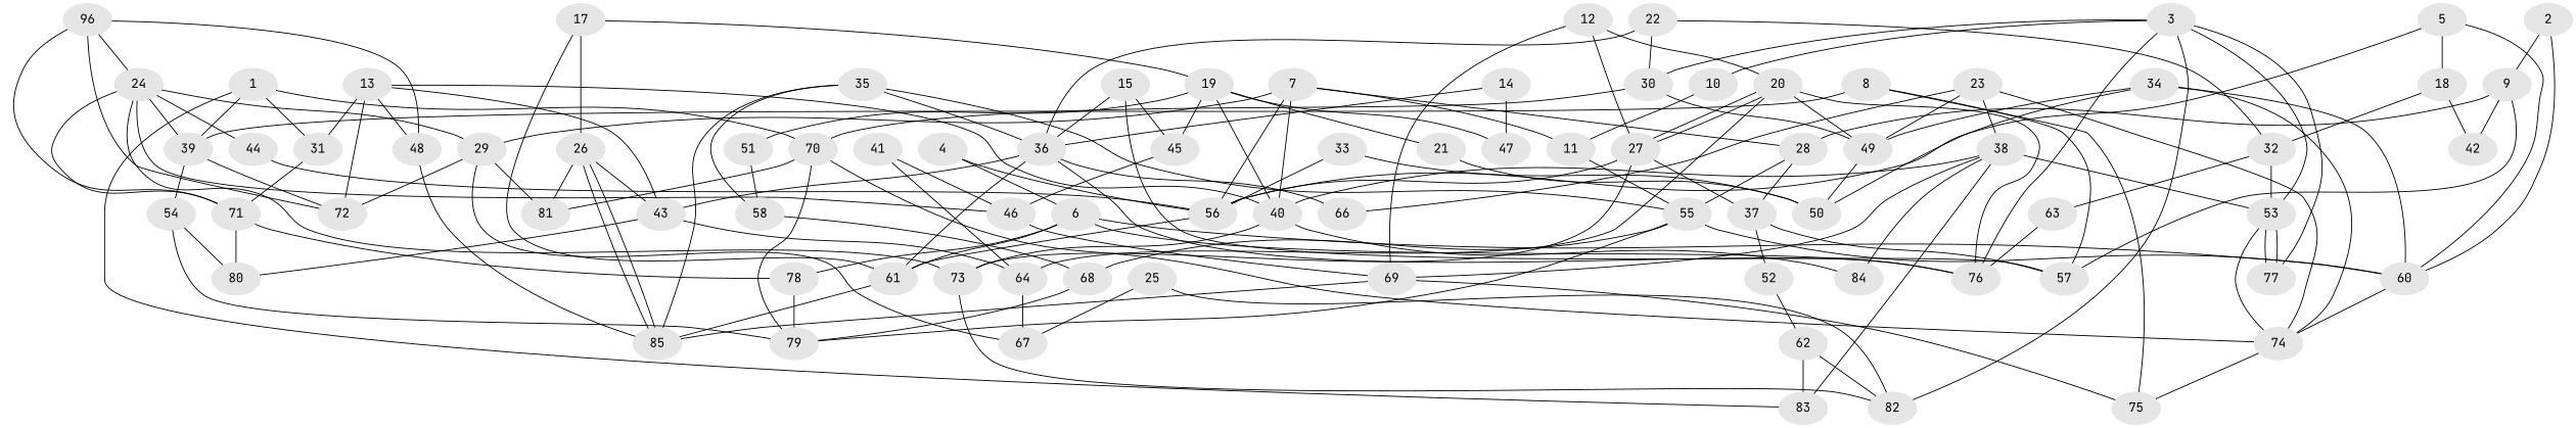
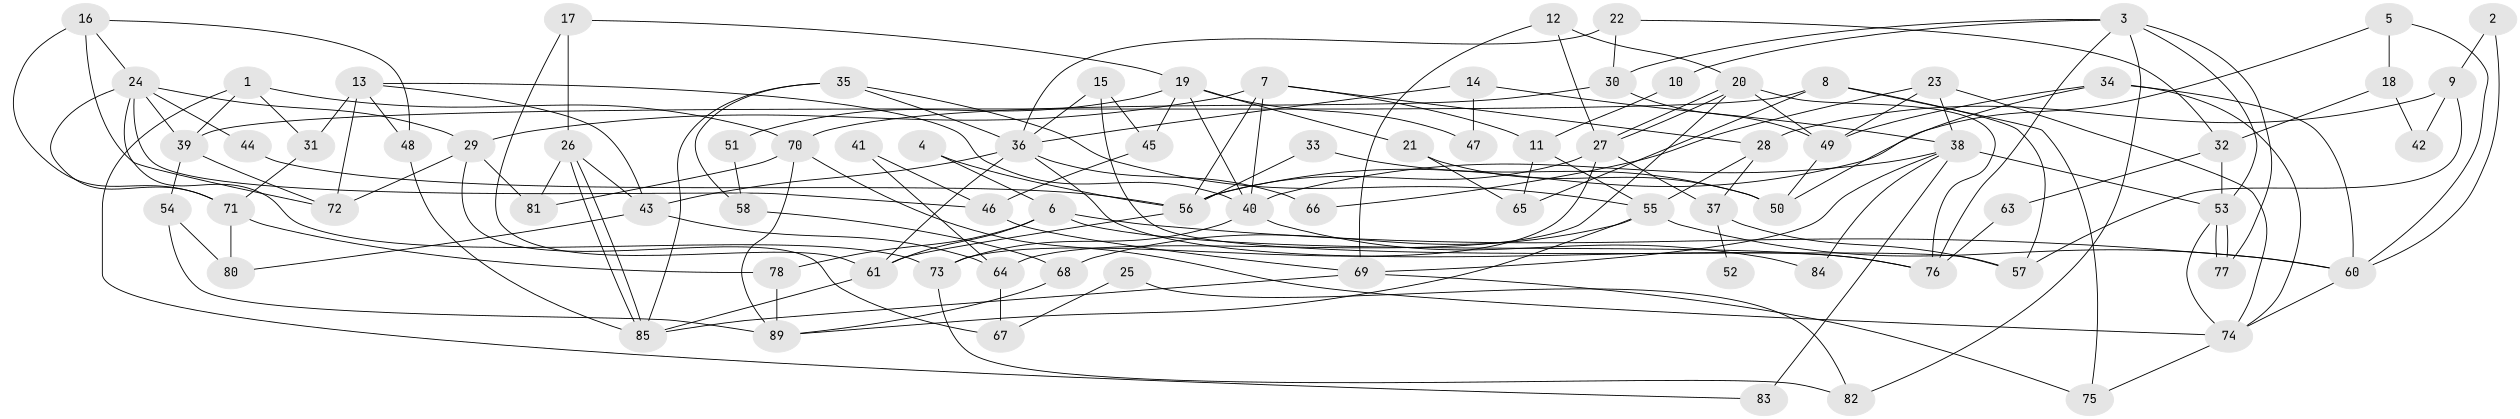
  graph {
    fontname="JetBrains Mono"
    node [color=gray90 fontname="JetBrains Mono" style=filled]
    edge [fontname="JetBrains Mono"]
    1
    31
    39
    70
    83
    71
    72
    54
    74
    81
-   79
+   79 [label=89]
    2
    9
    60
    28
    57
    42
    3
    10
    30
    53
    76
    77
    82
    11
    49
    4
    6
    56
    61
    78
    5
    18
    32
    85
    7
    29
    40
+   65
    55
    37
    67
    73
    84
    8
    75
    68
    12
    20
    27
    69
    64
    13
    43
    48
    80
    14
    36
    38
    47
    66
    15
    45
    46
-   16 [label=96]
+   16
    24
    44
    17
    19
    26
    21
    51
    63
    50
    58
    22
    23
    25
    52
    33
    34
    35
-   62
    41
    1 -- 31
    1 -- 39
    1 -- 70
    1 -- 83
    31 -- 71
    39 -- 72
    39 -- 54
    70 -- 74
    70 -- 81
    70 -- 79
    71 -- 78
    71 -- 80
    54 -- 79
    54 -- 80
    74 -- 75
    2 -- 9
    2 -- 60
    9 -- 28
    9 -- 57
    9 -- 42
    60 -- 74
    28 -- 55
    28 -- 37
    3 -- 10
    3 -- 30
    3 -- 53
    3 -- 76
    3 -- 77
    3 -- 82
    10 -- 11
    30 -- 70
    30 -- 49
    53 -- 74
    53 -- 77
    53 -- 77
+   11 -- 65
    11 -- 55
    49 -- 50
    4 -- 6
    4 -- 56
    6 -- 60
    6 -- 76
    6 -- 61
    6 -- 78
    56 -- 61
    61 -- 85
    78 -- 79
    5 -- 60
    5 -- 56
    5 -- 18
    18 -- 42
    18 -- 32
    32 -- 53
    32 -- 63
    7 -- 28
    7 -- 11
    7 -- 56
    7 -- 29
    7 -- 40
    29 -- 72
    29 -- 81
    29 -- 67
    40 -- 73
    40 -- 84
    55 -- 79
    55 -- 60
    55 -- 68
    37 -- 57
    37 -- 52
    73 -- 82
    8 -- 39
    8 -- 57
+   8 -- 65
    8 -- 75
    68 -- 79
    12 -- 20
    12 -- 27
    12 -- 69
    20 -- 76
    20 -- 49
    20 -- 27
    20 -- 27
    20 -- 64
    27 -- 56
    27 -- 37
    27 -- 73
    69 -- 85
    69 -- 75
    64 -- 67
    13 -- 31
    13 -- 72
    13 -- 40
    13 -- 43
    13 -- 48
    43 -- 64
    43 -- 80
    48 -- 85
    14 -- 36
+   14 -- 38
    14 -- 47
    36 -- 76
    36 -- 61
    36 -- 43
    36 -- 66
    38 -- 83
    38 -- 53
    38 -- 40
    38 -- 84
    38 -- 69
    15 -- 57
    15 -- 36
    15 -- 45
    45 -- 46
    46 -- 69
    16 -- 71
    16 -- 72
    16 -- 48
    16 -- 24
    24 -- 39
    24 -- 71
    24 -- 29
    24 -- 73
    24 -- 46
    24 -- 44
    44 -- 56
    17 -- 61
    17 -- 19
    17 -- 26
    19 -- 40
    19 -- 47
    19 -- 45
    19 -- 21
    19 -- 51
    26 -- 81
    26 -- 85
    26 -- 85
    26 -- 43
+   21 -- 65
    21 -- 50
    51 -- 58
    63 -- 76
    58 -- 68
    22 -- 30
    22 -- 32
    22 -- 36
    23 -- 74
    23 -- 49
    23 -- 38
    23 -- 66
    25 -- 82
    25 -- 67
-   52 -- 62
    33 -- 56
    33 -- 50
    34 -- 74
    34 -- 60
    34 -- 49
    34 -- 50
    35 -- 85
    35 -- 55
    35 -- 36
    35 -- 58
-   62 -- 83
-   62 -- 82
    41 -- 64
    41 -- 46
  }
